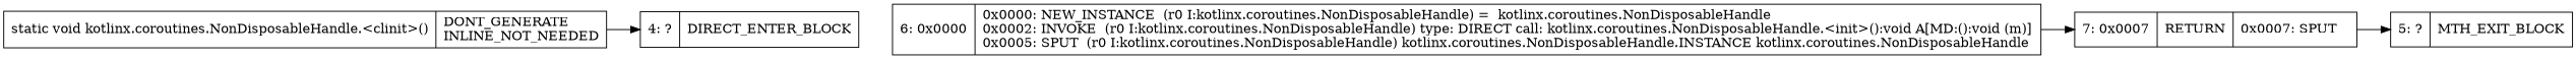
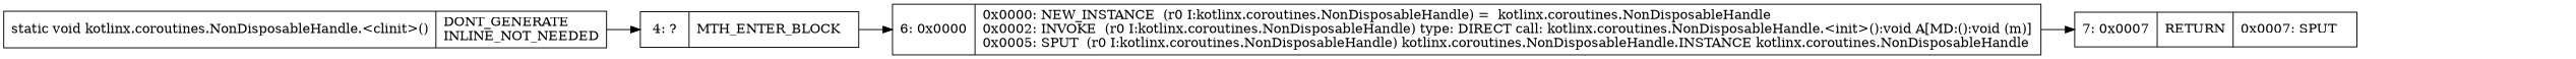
  digraph {
    rankdir=LR
    node [shape=record]
-   n1 [label="{4\:\ ?|DIRECT_ENTER_BLOCK\l}"]
+   n1 [label="{4\:\ ?|MTH_ENTER_BLOCK\l}"]
    n2 [label="{6\:\ 0x0000|0x0000: NEW_INSTANCE  (r0 I:kotlinx.coroutines.NonDisposableHandle) =  kotlinx.coroutines.NonDisposableHandle \l0x0002: INVOKE  (r0 I:kotlinx.coroutines.NonDisposableHandle) type: DIRECT call: kotlinx.coroutines.NonDisposableHandle.\<init\>():void A[MD:():void (m)]\l0x0005: SPUT  (r0 I:kotlinx.coroutines.NonDisposableHandle) kotlinx.coroutines.NonDisposableHandle.INSTANCE kotlinx.coroutines.NonDisposableHandle \l}"]
    n3 [label="{7\:\ 0x0007|RETURN\l|0x0007: SPUT   \l}"]
-   n4 [label="{5\:\ ?|MTH_EXIT_BLOCK\l}"]
    n5 [label="{static void kotlinx.coroutines.NonDisposableHandle.\<clinit\>()  | DONT_GENERATE\lINLINE_NOT_NEEDED\l}"]
+   n1 -> n2
    n2 -> n3
-   n3 -> n4
    n5 -> n1
  }
